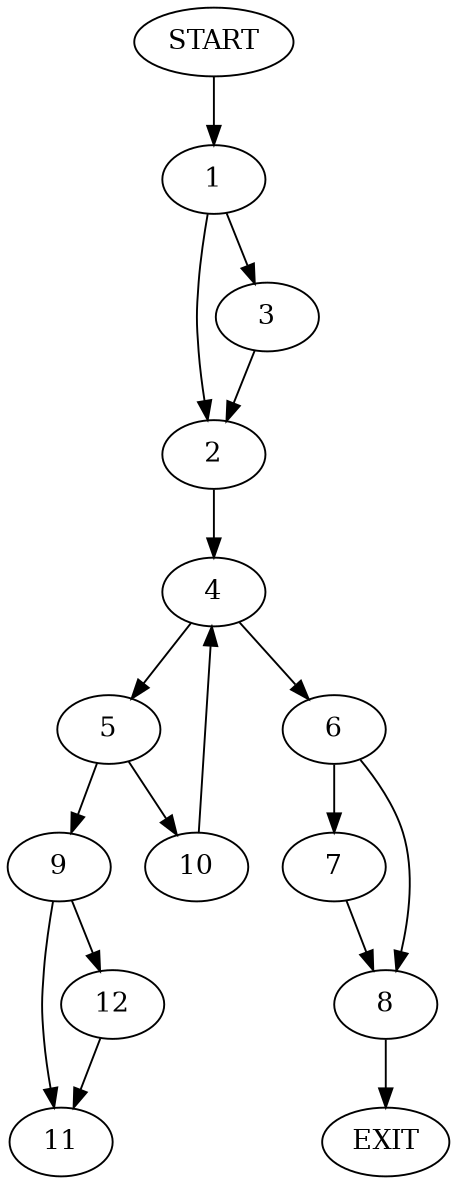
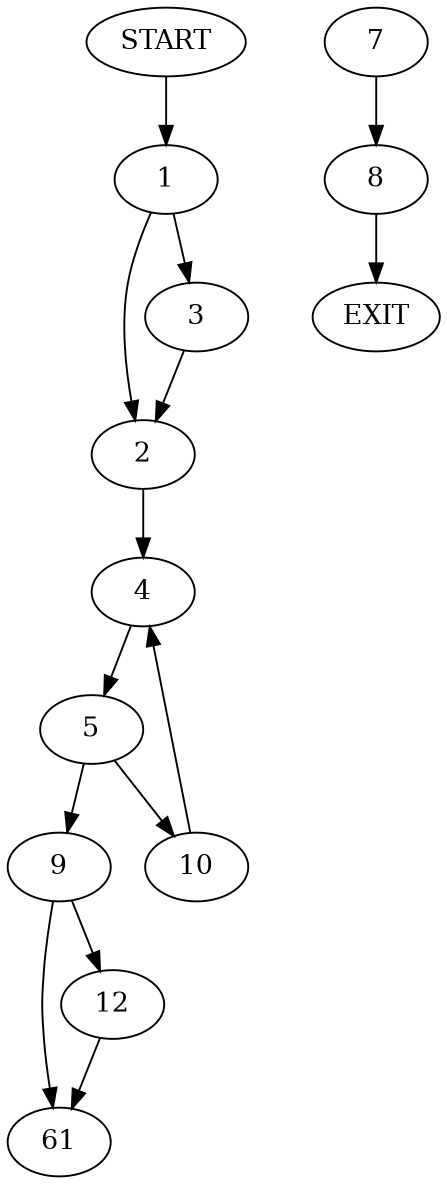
  digraph {
    n1 [label=START]
    1
    2
    3
    n5 [label=EXIT]
    4
    5
-   6
    9
    10
    7
    8
-   11
+   11 [label=61]
    12
    n1 -> 1
    1 -> 2
    1 -> 3
    2 -> 4
    3 -> 2
    4 -> 5
-   4 -> 6
    5 -> 9
    5 -> 10
-   6 -> 7
-   6 -> 8
    9 -> 11
    9 -> 12
    10 -> 4
    7 -> 8
    8 -> n5
    12 -> 11
  }
